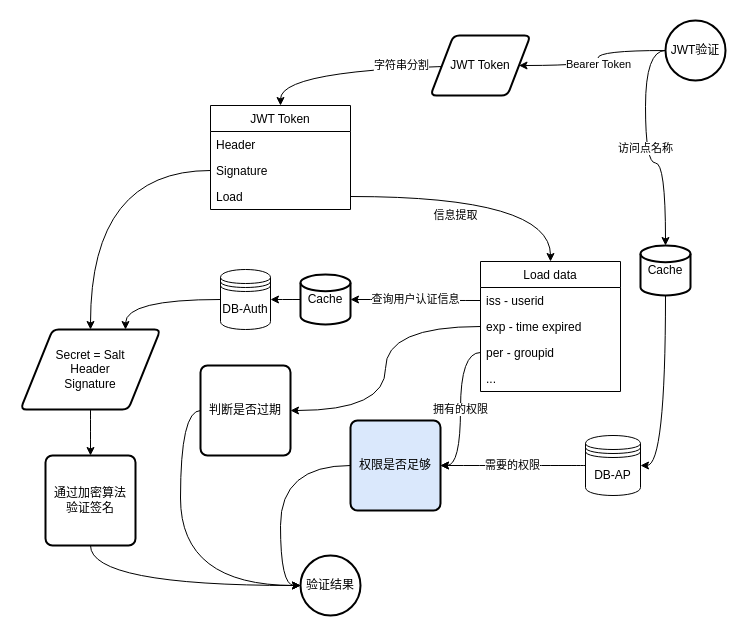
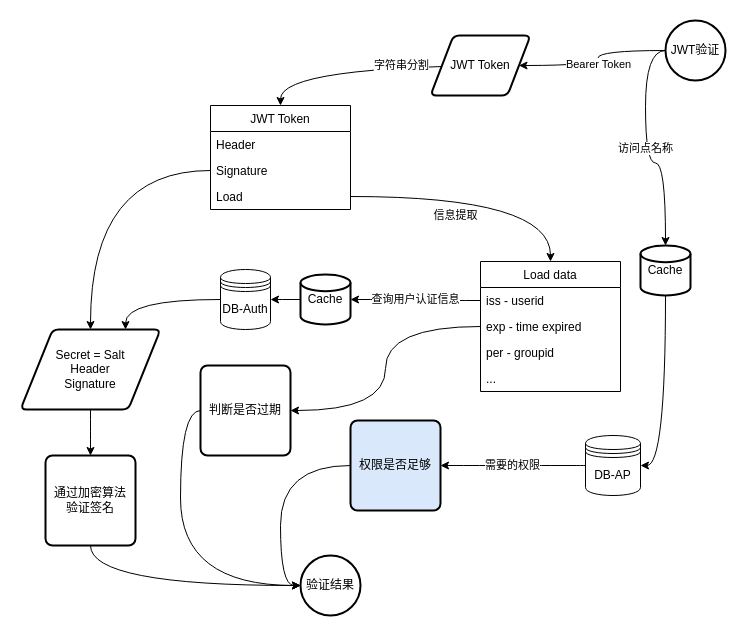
  <mxCell id="0" />
  <mxCell id="1" parent="0" />
  <mxCell id="2" value="字符串分割" style="edgeStyle=orthogonalEdgeStyle;rounded=0;orthogonalLoop=1;jettySize=auto;html=1;exitX=1;exitY=0.5;exitDx=0;exitDy=0;entryX=0.5;entryY=0;entryDx=0;entryDy=0;curved=1;" edge="1" parent="1" source="3" target="13"><mxGeometry x="-0.152" relative="1" as="geometry"><mxPoint as="offset" /></mxGeometry></mxCell>
  <mxCell id="3" value="JWT Token" style="shape=parallelogram;html=1;strokeWidth=2;perimeter=parallelogramPerimeter;whiteSpace=wrap;rounded=1;arcSize=12;size=0.23;" vertex="1" parent="1"><mxGeometry x="430" y="35" width="100" height="60" as="geometry" /></mxCell>
  <mxCell id="4" style="edgeStyle=orthogonalEdgeStyle;curved=1;rounded=0;orthogonalLoop=1;jettySize=auto;html=1;exitX=0;exitY=0.5;exitDx=0;exitDy=0;entryX=0.75;entryY=0;entryDx=0;entryDy=0;" edge="1" parent="1" source="5" target="24"><mxGeometry relative="1" as="geometry" /></mxCell>
  <mxCell id="5" value="DB-Auth" style="shape=datastore;whiteSpace=wrap;html=1;" vertex="1" parent="1"><mxGeometry x="220" y="269" width="50" height="60" as="geometry" /></mxCell>
  <mxCell id="6" value="" style="group" vertex="1" connectable="0" parent="1"><mxGeometry x="480" y="225" width="140" height="104" as="geometry" /></mxCell>
  <mxCell id="7" value="Load data" style="swimlane;fontStyle=0;childLayout=stackLayout;horizontal=1;startSize=26;fillColor=none;horizontalStack=0;resizeParent=1;resizeParentMax=0;resizeLast=0;collapsible=1;marginBottom=0;" vertex="1" parent="6"><mxGeometry y="36" width="140" height="130" as="geometry" /></mxCell>
  <mxCell id="8" value="iss - userid" style="text;strokeColor=none;fillColor=none;align=left;verticalAlign=top;spacingLeft=4;spacingRight=4;overflow=hidden;rotatable=0;points=[[0,0.5],[1,0.5]];portConstraint=eastwest;" vertex="1" parent="7"><mxGeometry y="26" width="140" height="26" as="geometry" /></mxCell>
  <mxCell id="9" value="exp - time expired" style="text;strokeColor=none;fillColor=none;align=left;verticalAlign=top;spacingLeft=4;spacingRight=4;overflow=hidden;rotatable=0;points=[[0,0.5],[1,0.5]];portConstraint=eastwest;" vertex="1" parent="7"><mxGeometry y="52" width="140" height="26" as="geometry" /></mxCell>
  <mxCell id="10" value="per - groupid" style="text;strokeColor=none;fillColor=none;align=left;verticalAlign=top;spacingLeft=4;spacingRight=4;overflow=hidden;rotatable=0;points=[[0,0.5],[1,0.5]];portConstraint=eastwest;" vertex="1" parent="7"><mxGeometry y="78" width="140" height="26" as="geometry" /></mxCell>
  <mxCell id="11" value="..." style="text;strokeColor=none;fillColor=none;align=left;verticalAlign=top;spacingLeft=4;spacingRight=4;overflow=hidden;rotatable=0;points=[[0,0.5],[1,0.5]];portConstraint=eastwest;" vertex="1" parent="7"><mxGeometry y="104" width="140" height="26" as="geometry" /></mxCell>
  <mxCell id="12" value="信息提取" style="edgeStyle=orthogonalEdgeStyle;curved=1;rounded=0;orthogonalLoop=1;jettySize=auto;html=1;exitX=1;exitY=0.5;exitDx=0;exitDy=0;entryX=0.5;entryY=0;entryDx=0;entryDy=0;" edge="1" parent="1" source="16" target="7"><mxGeometry x="-0.211" y="-19" relative="1" as="geometry"><mxPoint as="offset" /></mxGeometry></mxCell>
  <mxCell id="13" value="JWT Token" style="swimlane;fontStyle=0;childLayout=stackLayout;horizontal=1;startSize=26;fillColor=none;horizontalStack=0;resizeParent=1;resizeParentMax=0;resizeLast=0;collapsible=1;marginBottom=0;" vertex="1" parent="1"><mxGeometry x="210" y="105" width="140" height="104" as="geometry" /></mxCell>
  <mxCell id="14" value="Header" style="text;strokeColor=none;fillColor=none;align=left;verticalAlign=top;spacingLeft=4;spacingRight=4;overflow=hidden;rotatable=0;points=[[0,0.5],[1,0.5]];portConstraint=eastwest;" vertex="1" parent="13"><mxGeometry y="26" width="140" height="26" as="geometry" /></mxCell>
  <mxCell id="15" value="Signature" style="text;strokeColor=none;fillColor=none;align=left;verticalAlign=top;spacingLeft=4;spacingRight=4;overflow=hidden;rotatable=0;points=[[0,0.5],[1,0.5]];portConstraint=eastwest;" vertex="1" parent="13"><mxGeometry y="52" width="140" height="26" as="geometry" /></mxCell>
  <mxCell id="16" value="Load" style="text;strokeColor=none;fillColor=none;align=left;verticalAlign=top;spacingLeft=4;spacingRight=4;overflow=hidden;rotatable=0;points=[[0,0.5],[1,0.5]];portConstraint=eastwest;" vertex="1" parent="13"><mxGeometry y="78" width="140" height="26" as="geometry" /></mxCell>
  <mxCell id="17" style="edgeStyle=orthogonalEdgeStyle;curved=1;rounded=0;orthogonalLoop=1;jettySize=auto;html=1;exitX=0.5;exitY=1;exitDx=0;exitDy=0;entryX=0;entryY=0.5;entryDx=0;entryDy=0;entryPerimeter=0;" edge="1" parent="1" source="18" target="26"><mxGeometry relative="1" as="geometry" /></mxCell>
  <mxCell id="18" value="通过加密算法&lt;br&gt;验证签名" style="rounded=1;whiteSpace=wrap;html=1;absoluteArcSize=1;arcSize=14;strokeWidth=2;" vertex="1" parent="1"><mxGeometry x="45" y="455" width="90" height="90" as="geometry" /></mxCell>
  <mxCell id="19" style="edgeStyle=orthogonalEdgeStyle;curved=1;rounded=0;orthogonalLoop=1;jettySize=auto;html=1;exitX=0;exitY=0.5;exitDx=0;exitDy=0;entryX=0;entryY=0.5;entryDx=0;entryDy=0;entryPerimeter=0;" edge="1" parent="1" source="20" target="26"><mxGeometry relative="1" as="geometry" /></mxCell>
  <mxCell id="20" value="判断是否过期" style="rounded=1;whiteSpace=wrap;html=1;absoluteArcSize=1;arcSize=14;strokeWidth=2;" vertex="1" parent="1"><mxGeometry x="200" y="365" width="90" height="90" as="geometry" /></mxCell>
  <mxCell id="21" style="edgeStyle=orthogonalEdgeStyle;curved=1;rounded=0;orthogonalLoop=1;jettySize=auto;html=1;exitX=0;exitY=0.5;exitDx=0;exitDy=0;entryX=1;entryY=0.5;entryDx=0;entryDy=0;" edge="1" parent="1" source="9" target="20"><mxGeometry relative="1" as="geometry" /></mxCell>
  <mxCell id="22" value="查询用户认证信息" style="edgeStyle=orthogonalEdgeStyle;curved=1;rounded=0;orthogonalLoop=1;jettySize=auto;html=1;exitX=0;exitY=0.5;exitDx=0;exitDy=0;entryX=1;entryY=0.5;entryDx=0;entryDy=0;entryPerimeter=0;" edge="1" parent="1" source="8" target="36"><mxGeometry relative="1" as="geometry"><mxPoint x="370" y="299" as="targetPoint" /><mxPoint as="offset" /></mxGeometry></mxCell>
  <mxCell id="23" style="edgeStyle=orthogonalEdgeStyle;curved=1;rounded=0;orthogonalLoop=1;jettySize=auto;html=1;exitX=0.5;exitY=1;exitDx=0;exitDy=0;" edge="1" parent="1" source="24" target="18"><mxGeometry relative="1" as="geometry" /></mxCell>
  <mxCell id="24" value="Secret = Salt&lt;br&gt;Header&lt;br&gt;Signature" style="shape=parallelogram;html=1;strokeWidth=2;perimeter=parallelogramPerimeter;whiteSpace=wrap;rounded=1;arcSize=12;size=0.23;" vertex="1" parent="1"><mxGeometry x="20" y="329" width="140" height="80" as="geometry" /></mxCell>
  <mxCell id="25" style="edgeStyle=orthogonalEdgeStyle;curved=1;rounded=0;orthogonalLoop=1;jettySize=auto;html=1;exitX=0;exitY=0.5;exitDx=0;exitDy=0;" edge="1" parent="1" source="15" target="24"><mxGeometry relative="1" as="geometry" /></mxCell>
  <mxCell id="26" value="验证结果" style="strokeWidth=2;html=1;shape=mxgraph.flowchart.start_2;whiteSpace=wrap;" vertex="1" parent="1"><mxGeometry x="300" y="555" width="60" height="60" as="geometry" /></mxCell>
  <mxCell id="27" value="Bearer Token" style="edgeStyle=orthogonalEdgeStyle;curved=1;rounded=0;orthogonalLoop=1;jettySize=auto;html=1;" edge="1" parent="1" source="29" target="3"><mxGeometry relative="1" as="geometry" /></mxCell>
  <mxCell id="28" value="访问点名称" style="edgeStyle=orthogonalEdgeStyle;curved=1;rounded=0;orthogonalLoop=1;jettySize=auto;html=1;exitX=0;exitY=0.5;exitDx=0;exitDy=0;exitPerimeter=0;entryX=0.5;entryY=0;entryDx=0;entryDy=0;entryPerimeter=0;" edge="1" parent="1" source="29" target="38"><mxGeometry relative="1" as="geometry"><mxPoint x="660" y="215" as="targetPoint" /></mxGeometry></mxCell>
  <mxCell id="29" value="JWT验证" style="strokeWidth=2;html=1;shape=mxgraph.flowchart.start_2;whiteSpace=wrap;" vertex="1" parent="1"><mxGeometry x="665" y="20" width="60" height="60" as="geometry" /></mxCell>
  <mxCell id="30" value="需要的权限" style="edgeStyle=orthogonalEdgeStyle;curved=1;rounded=0;orthogonalLoop=1;jettySize=auto;html=1;exitX=0;exitY=0.5;exitDx=0;exitDy=0;entryX=1;entryY=0.5;entryDx=0;entryDy=0;" edge="1" parent="1" source="31" target="33"><mxGeometry relative="1" as="geometry" /></mxCell>
  <mxCell id="31" value="DB-AP" style="shape=datastore;whiteSpace=wrap;html=1;" vertex="1" parent="1"><mxGeometry x="585" y="435" width="55" height="60" as="geometry" /></mxCell>
  <mxCell id="32" style="edgeStyle=orthogonalEdgeStyle;curved=1;rounded=0;orthogonalLoop=1;jettySize=auto;html=1;exitX=0;exitY=0.5;exitDx=0;exitDy=0;entryX=0;entryY=0.5;entryDx=0;entryDy=0;entryPerimeter=0;" edge="1" parent="1" source="33" target="26"><mxGeometry relative="1" as="geometry" /></mxCell>
  <mxCell id="33" value="权限是否足够" style="rounded=1;whiteSpace=wrap;html=1;absoluteArcSize=1;arcSize=14;strokeWidth=2;fillColor=#dae8fc;" vertex="1" parent="1"><mxGeometry x="350" y="420" width="90" height="90" as="geometry" /></mxCell>
- <mxCell id="34" value="拥有的权限" style="edgeStyle=orthogonalEdgeStyle;curved=1;rounded=0;orthogonalLoop=1;jettySize=auto;html=1;exitX=0;exitY=0.5;exitDx=0;exitDy=0;entryX=1;entryY=0.5;entryDx=0;entryDy=0;" edge="1" parent="1" source="10" target="33"><mxGeometry relative="1" as="geometry" /></mxCell>
  <mxCell id="35" value="" style="edgeStyle=orthogonalEdgeStyle;curved=1;rounded=0;orthogonalLoop=1;jettySize=auto;html=1;" edge="1" parent="1" source="36" target="5"><mxGeometry relative="1" as="geometry" /></mxCell>
  <mxCell id="36" value="Cache" style="strokeWidth=2;html=1;shape=mxgraph.flowchart.database;whiteSpace=wrap;" vertex="1" parent="1"><mxGeometry x="300" y="274" width="50" height="50" as="geometry" /></mxCell>
  <mxCell id="37" style="edgeStyle=orthogonalEdgeStyle;curved=1;rounded=0;orthogonalLoop=1;jettySize=auto;html=1;exitX=0.5;exitY=1;exitDx=0;exitDy=0;exitPerimeter=0;entryX=1;entryY=0.5;entryDx=0;entryDy=0;" edge="1" parent="1" source="38" target="31"><mxGeometry relative="1" as="geometry" /></mxCell>
  <mxCell id="38" value="Cache" style="strokeWidth=2;html=1;shape=mxgraph.flowchart.database;whiteSpace=wrap;" vertex="1" parent="1"><mxGeometry x="640" y="245" width="50" height="50" as="geometry" /></mxCell>
